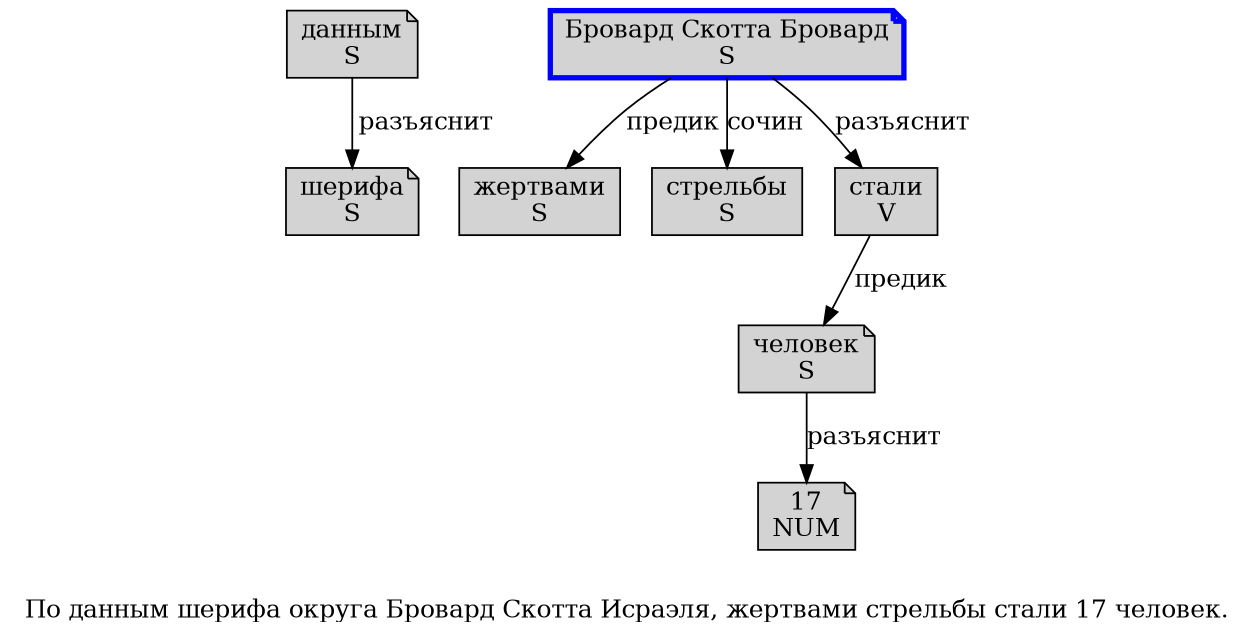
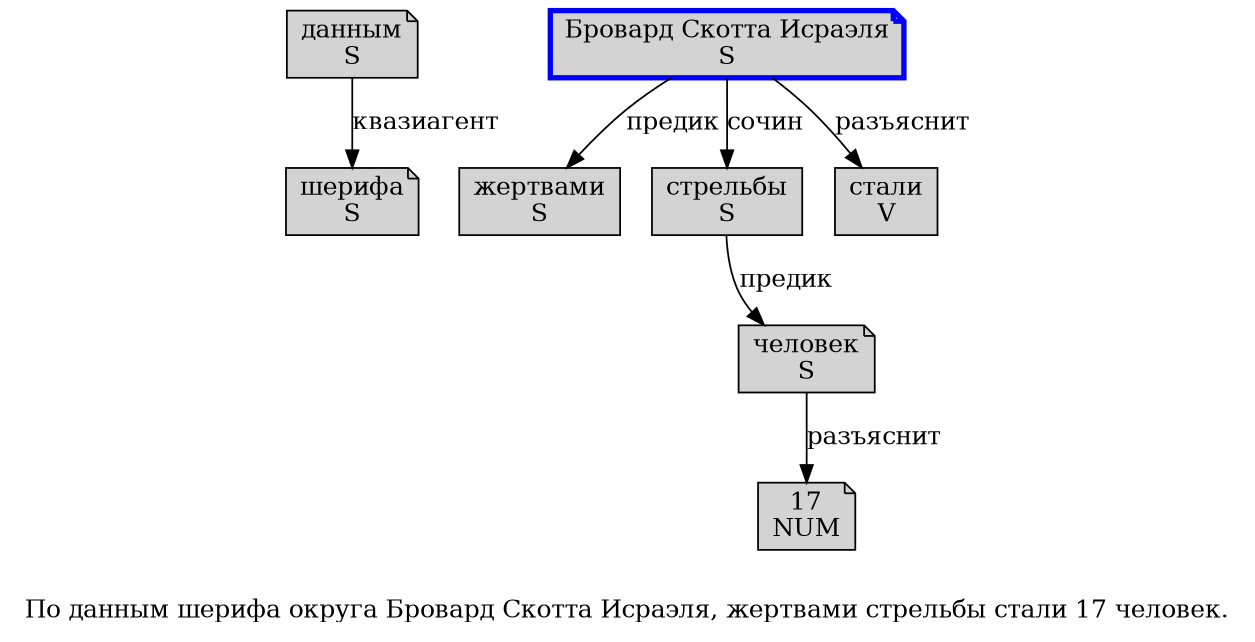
  digraph {
    label="По данным шерифа округа Бровард Скотта Исраэля, жертвами стрельбы стали 17 человек."
    node [fillcolor=lightgray penwidth=1 shape=note style=filled]
    n1 [label="данным\nS"]
    n2 [label="шерифа\nS"]
-   n3 [color=blue label="Бровард Скотта Бровард\nS" penwidth=3]
+   n3 [color=blue label="Бровард Скотта Исраэля\nS" penwidth=3]
    n4 [label="жертвами\nS" shape=box]
    n5 [label="стрельбы\nS" shape=box]
    n6 [label="стали\nV" shape=box]
    n7 [label="человек\nS"]
    n8 [label="17\nNUM"]
-   n1 -> n2 [label="разъяснит"]
+   n1 -> n2 [label="квазиагент"]
    n3 -> n4 [label="предик"]
    n3 -> n5 [label="сочин"]
    n3 -> n6 [label="разъяснит"]
-   n6 -> n7 [label="предик"]
+   n5 -> n7 [label="предик"]
    n7 -> n8 [label="разъяснит"]
  }
